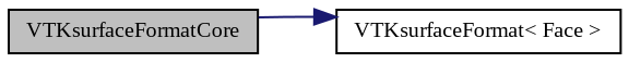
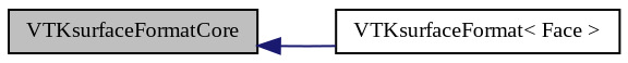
  digraph {
    rankdir=LR
    fontname="Liberation Serif"
    node [color=black fontname="Liberation Serif" fontsize=10 shape=record]
    n1 [fillcolor=grey75 fontcolor=black height=0.2 label=VTKsurfaceFormatCore style=filled width=0.4]
    n2 [height=0.2 label="VTKsurfaceFormat\< Face \>" width=0.4]
-   n2 -> n1 [color=midnightblue dir=back fontname="Liberation Serif" fontsize=10 labelfontname=FreeSans labelfontsize=10 style=solid]
+   n1 -> n2 [color=midnightblue dir=back fontname="Liberation Serif" fontsize=10 labelfontname=FreeSans labelfontsize=10 style=solid]
  }
